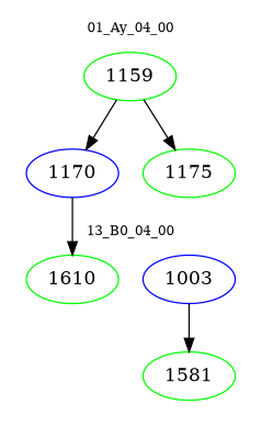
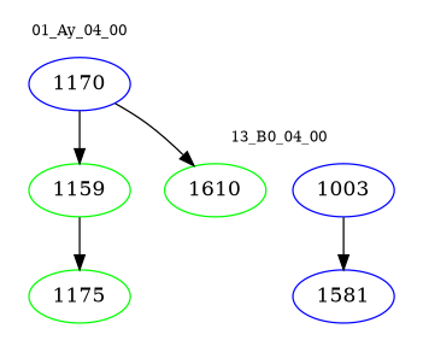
  digraph {
    node [color=green]
    edge [color=black]
    n1 [color=blue label=1170]
    n2 [label=1159]
    n3 [label=1175]
    n4 [color=blue label=1003]
-   n5 [label=1581]
+   n5 [color=blue label=1581]
    n6 [label=1610]
    subgraph cluster_1 {
      color=white
      fontsize=10
      label="01_Ay_04_00"
      n1
      n2
      n3
    }
    subgraph cluster_2 {
      color=white
      fontsize=10
      label="13_B0_04_00"
      n4
      n5
      n6
    }
-   n2 -> n1
+   n1 -> n2
    n1 -> n6
    n2 -> n3
    n4 -> n5
  }
